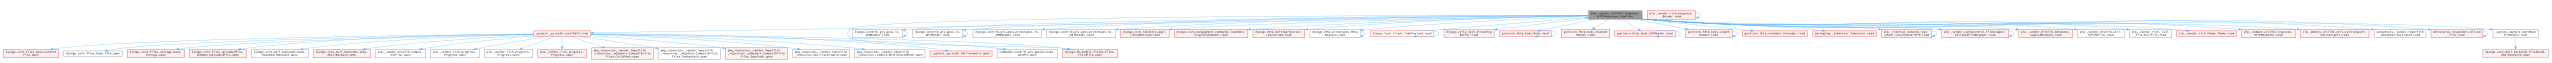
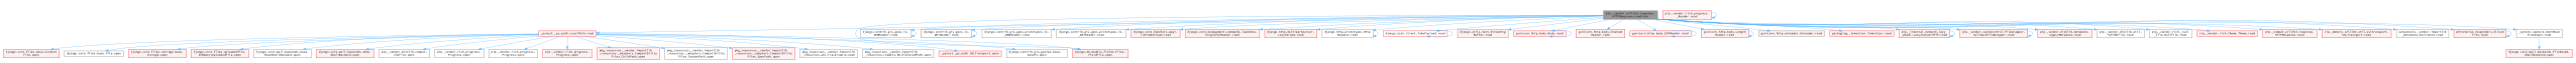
  digraph {
    fontname="Source Code Pro"
    rankdir=TB
    node [color=red fillcolor="#FFF0F0" fontname="Source Code Pro" fontsize=10 shape=box style=filled]
    edge [color=steelblue1 fontname="Source Code Pro" fontsize=10 labelfontname=Helvetica labelfontsize=10 style=solid]
    n1 [color=gray40 fillcolor=grey60 fontcolor=black height=0.2 label="pip._vendor.urllib3.response.\lHTTPResponse.readinto" width=0.4]
    n2 [height=0.2 label="_pytest._py.path.LocalPath.read" width=0.4]
    n3 [color=grey40 fillcolor=white height=0.2 label="_pytest.capture.DontRead\lFromInput.read" width=0.4]
    n4 [color=grey40 fillcolor=white height=0.2 label="django.contrib.gis.geos.io.\lWKBReader.read" width=0.4]
-   n5 [color=grey40 fillcolor=white height=0.2 label="django.contrib.gis.geos.io.\lWKTReader.read" width=0.4]
+   n5 [fillcolor=white height=0.2 label="django.contrib.gis.geos.io.\lWKTReader.read" width=0.4]
    n6 [color=grey40 fillcolor=white height=0.2 label="django.contrib.gis.geos.prototypes.io.\l_WKBReader.read" width=0.4]
    n7 [color=grey40 fillcolor=white height=0.2 label="django.contrib.gis.geos.prototypes.io.\l_WKTReader.read" width=0.4]
    n8 [height=0.2 label="django.core.handlers.wsgi.\lLimitedStream.read" width=0.4]
    n9 [height=0.2 label="django.core.management.commands.loaddata.\lSingleZipReader.read" width=0.4]
    n10 [height=0.2 label="django.http.multipartparser.\lLazyStream.read" width=0.4]
    n11 [color=grey40 fillcolor=white height=0.2 label="django.http.prototypes.Http\lRequest.read" width=0.4]
    n12 [fillcolor=white height=0.2 label="django.test.client.FakePayload.read" width=0.4]
    n13 [color=grey40 height=0.2 label="django.utils.text.Streaming\lBuffer.read" width=0.4]
    n14 [height=0.2 label="gunicorn.http.body.Body.read" width=0.4]
    n15 [height=0.2 label="gunicorn.http.body.Chunked\lReader.read" width=0.4]
    n16 [height=0.2 label="gunicorn.http.body.EOFReader.read" width=0.4]
    n17 [height=0.2 label="gunicorn.http.body.Length\lReader.read" width=0.4]
-   n18 [height=0.2 label="gunicorn.http.unreader.Unreader.read" width=0.4]
+   n18 [color=grey40 height=0.2 label="gunicorn.http.unreader.Unreader.read" width=0.4]
    n19 [height=0.2 label="packaging._tokenizer.Tokenizer.read" width=0.4]
    n20 [height=0.2 label="pip._internal.network.lazy\l_wheel.LazyZipOverHTTP.read" width=0.4]
    n21 [height=0.2 label="pip._vendor.cachecontrol.filewrapper.\lCallbackFileWrapper.read" width=0.4]
    n22 [height=0.2 label="pip._vendor.distlib.metadata.\lLegacyMetadata.read" width=0.4]
    n23 [color=grey40 fillcolor=white height=0.2 label="pip._vendor.distlib.util.\lPyPIRCFile.read" width=0.4]
    n24 [color=grey40 fillcolor=white height=0.2 label="pip._vendor.rich._null\l_file.NullFile.read" width=0.4]
    n25 [height=0.2 label="pip._vendor.rich.theme.Theme.read" width=0.4]
    n26 [height=0.2 label="pip._compat.urllib3.response.\lHTTPResponse.read" width=0.4]
    n27 [height=0.2 label="pip._memory.urllib3.util.ssltransport.\lSSLTransport.read" width=0.4]
    n28 [color=grey40 fillcolor=white height=0.2 label="setuptools._vendor.importlib\l_metadata.Sectioned.read" width=0.4]
    n29 [height=0.2 label="whitenoise.responders.Sliced\lFile.read" width=0.4]
    n30 [height=0.2 label="django.db.models.fields.files.\lFieldFile.open" width=0.4]
    n31 [height=0.2 label="_pytest._py.path.SSLTransport.open" width=0.4]
-   n32 [color=grey40 fillcolor=white height=0.2 label="commands.contrib.gis.geoip2.base.\lGeoIP2.open" width=0.4]
+   n32 [color=grey40 fillcolor=white height=0.2 label="django.contrib.gis.geoip2.base.\lGeoIP2.open" width=0.4]
    n33 [height=0.2 label="django.core.files.base.Content\lFile.open" width=0.4]
    n34 [color=grey40 fillcolor=white height=0.2 label="django.core.files.base.File.open" width=0.4]
    n35 [height=0.2 label="django.core.files.storage.base.\lStorage.open" width=0.4]
    n36 [height=0.2 label="django.core.files.uploadedfile.\lInMemoryUploadedFile.open" width=0.4]
    n37 [color=grey40 fillcolor=white height=0.2 label="django.core.mail.backends.base.\lBaseEmailBackend.open" width=0.4]
    n38 [height=0.2 label="django.core.mail.backends.smtp.\lEmailBackend.open" width=0.4]
    n39 [color=grey40 fillcolor=white height=0.2 label="pip._vendor.distlib.compat.\lZipFile.open" width=0.4]
    n40 [color=grey40 fillcolor=white height=0.2 label="pip._vendor.rich.progress.\lProgress.open" width=0.4]
    n41 [color=grey40 fillcolor=white height=0.2 label="pip._vendor.rich.progress.\lProgress.open" width=0.4]
    n42 [height=0.2 label="pip._vendor.rich.progress.\lProgress.open" width=0.4]
    n43 [height=0.2 label="pkg_resources._vendor.importlib\l_resources._adapters.Compatibility\lFiles.ChildPath.open" width=0.4]
    n44 [color=grey40 fillcolor=white height=0.2 label="pkg_resources._vendor.importlib\l_resources._adapters.Compatibility\lFiles.OrphanPath.open" width=0.4]
    n45 [height=0.2 label="pkg_resources._vendor.importlib\l_resources._adapters.Compatibility\lFiles.SpecPath.open" width=0.4]
    n46 [color=grey40 fillcolor=white height=0.2 label="pkg_resources._vendor.importlib\l_resources.abc.Traversable.open" width=0.4]
    n47 [color=grey40 fillcolor=white height=0.2 label="pkg_resources._vendor.importlib\l_resources.readers.MultiplexedPath.open" width=0.4]
-   n48 [color=grey40 height=0.2 label="django.core.mail.backends.filebased.\lEmailBackend.open" width=0.4]
+   n48 [height=0.2 label="django.core.mail.backends.filebased.\lEmailBackend.open" width=0.4]
    n49 [height=0.2 label="pip._vendor.rich.progress.\l_Reader.read" width=0.4]
    n1 -> n2
    n1 -> n3
    n1 -> n4
    n1 -> n5
    n1 -> n6
    n1 -> n7
    n1 -> n8
    n1 -> n9
    n1 -> n10
    n1 -> n11
-   n12 -> n1
+   n1 -> n12
    n1 -> n13
    n1 -> n14
    n1 -> n15
    n1 -> n16
    n1 -> n17
    n1 -> n18
    n1 -> n19
    n1 -> n20
    n1 -> n21
    n1 -> n22
    n1 -> n23
    n1 -> n24
    n1 -> n25
    n1 -> n26
    n1 -> n27
    n1 -> n28
    n1 -> n29
    n1 -> n30
    n2 -> n30
    n2 -> n31
    n2 -> n32
    n2 -> n33
    n2 -> n34
    n2 -> n35
    n2 -> n36
    n2 -> n37
    n2 -> n38
    n2 -> n39
    n2 -> n40
    n2 -> n41
    n2 -> n42
    n2 -> n43
    n2 -> n44
    n2 -> n45
    n2 -> n46
    n2 -> n47
    n3 -> n48
    n4 -> n4
    n5 -> n5
    n11 -> n11
    n12 -> n12
    n14 -> n14
    n16 -> n16
    n17 -> n17
    n20 -> n20
    n21 -> n21
    n29 -> n29
    n49 -> n49
  }
